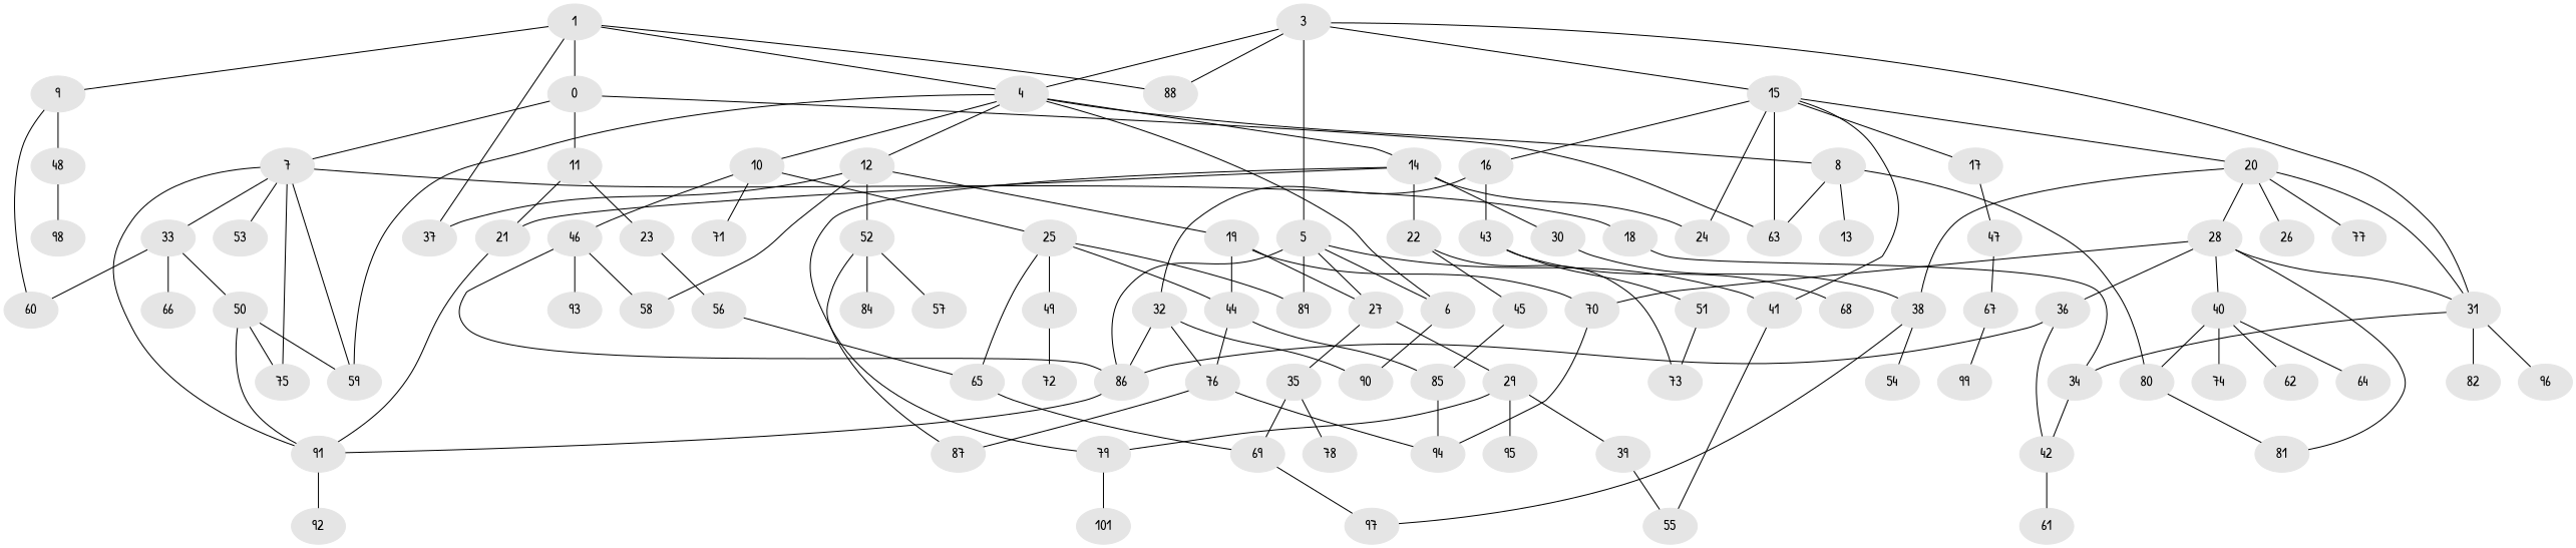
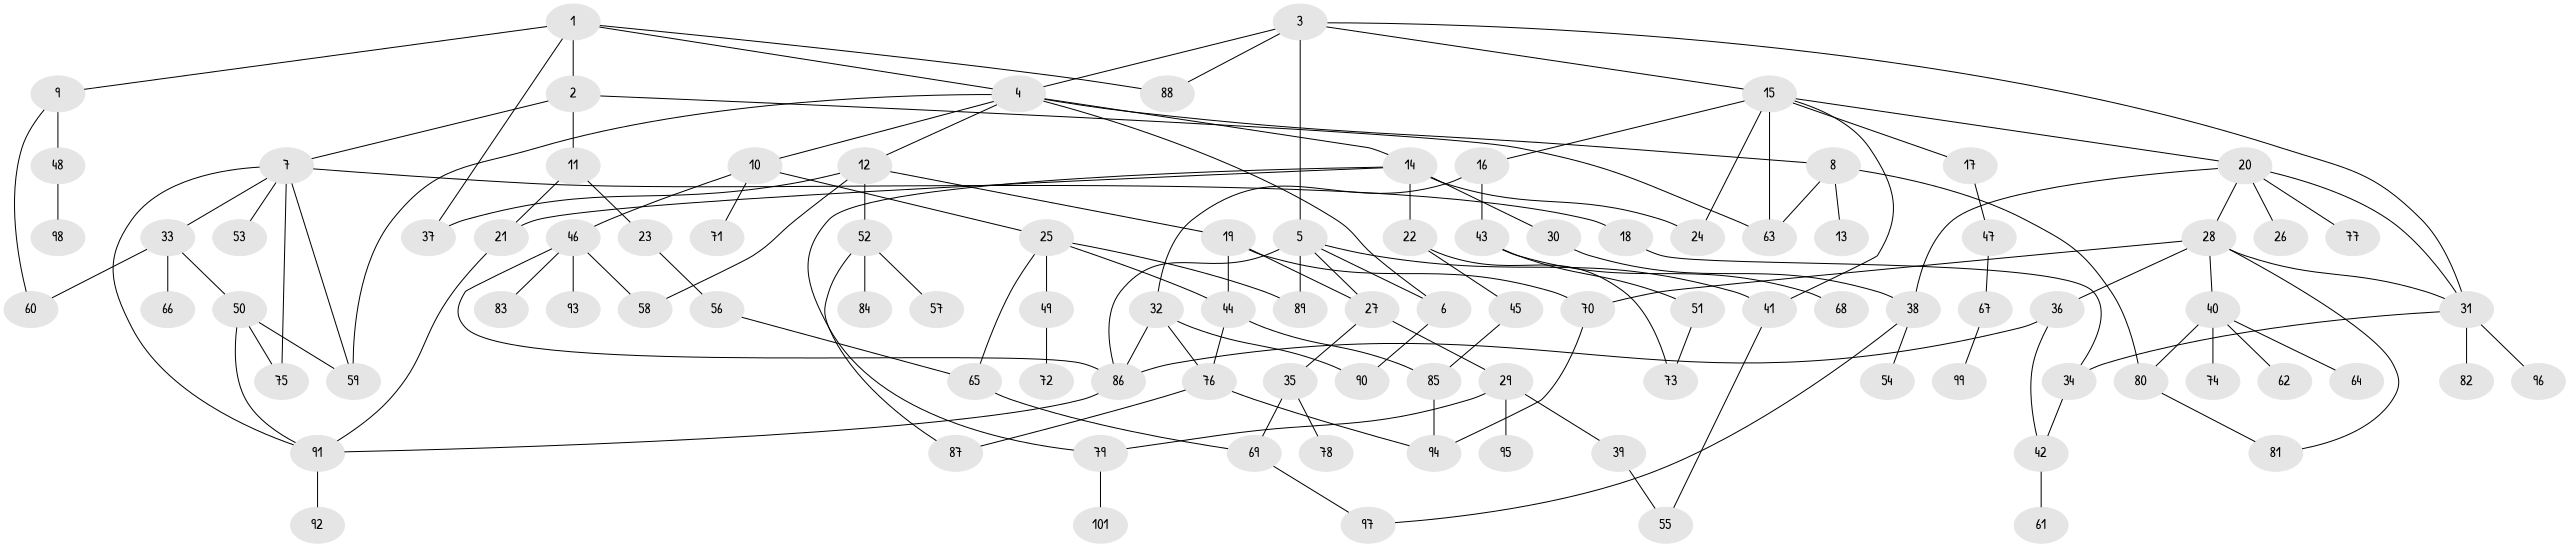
  graph {
    fontname="Patrick Hand"
    node [color=gray90 fontname="Patrick Hand" style=filled]
    edge [fontname="Patrick Hand"]
    1
-   2 [label=0]
+   2
    4
    9
    37
    88
    7
    11
    63
    3
    5
    15
    31
    6
    8
    10
    12
    14
    59
    48
    60
    18
    33
    53
    75
    91
    21
    23
    27
    41
    86
    89
    24
    16
    17
    20
    34
    82
    96
    90
    13
    80
    25
    46
    71
    19
    52
    58
    22
    30
    79
    29
    35
    55
    50
    66
    92
    81
    98
    44
    49
    65
+   83
    93
    56
    70
    57
    84
    87
    45
    73
    38
    n73 [label=101]
    32
    43
    47
    26
    28
    77
    76
    51
    68
    67
    42
    85
    94
    36
    40
    54
    97
    72
    69
    39
    95
    78
    62
    64
    74
    61
    99
    1 -- 2
    1 -- 4
    1 -- 9
    1 -- 37
    1 -- 88
    2 -- 7
    2 -- 11
    2 -- 63
    4 -- 6
    4 -- 8
    4 -- 10
    4 -- 12
    4 -- 14
    4 -- 59
    9 -- 48
    9 -- 60
    7 -- 59
    7 -- 18
    7 -- 33
    7 -- 53
    7 -- 75
    7 -- 91
    11 -- 21
    11 -- 23
    3 -- 4
    3 -- 88
    3 -- 5
    3 -- 15
    3 -- 31
    5 -- 6
    5 -- 27
    5 -- 41
    5 -- 86
    5 -- 89
    15 -- 63
    15 -- 41
    15 -- 24
    15 -- 16
    15 -- 17
    15 -- 20
    31 -- 34
    31 -- 82
    31 -- 96
    6 -- 90
    8 -- 63
    8 -- 13
    8 -- 80
    10 -- 25
    10 -- 46
    10 -- 71
    12 -- 37
    12 -- 19
    12 -- 52
    12 -- 58
    14 -- 21
    14 -- 24
    14 -- 22
    14 -- 30
    14 -- 79
    48 -- 98
    18 -- 34
    33 -- 60
    33 -- 50
    33 -- 66
    91 -- 92
    21 -- 91
    23 -- 56
    27 -- 29
    27 -- 35
    41 -- 55
    86 -- 91
    16 -- 32
    16 -- 43
    17 -- 47
    20 -- 31
    20 -- 38
    20 -- 26
    20 -- 28
    20 -- 77
    34 -- 42
    80 -- 81
    25 -- 89
    25 -- 44
    25 -- 49
    25 -- 65
    46 -- 86
    46 -- 58
+   46 -- 83
    46 -- 93
    19 -- 27
    19 -- 44
    19 -- 70
    52 -- 57
    52 -- 84
    52 -- 87
    22 -- 45
    22 -- 73
    30 -- 38
    79 -- n73
    29 -- 79
    29 -- 39
    29 -- 95
    35 -- 69
    35 -- 78
    50 -- 59
    50 -- 75
    50 -- 91
    44 -- 76
    44 -- 85
    49 -- 72
    65 -- 69
    56 -- 65
    70 -- 94
    45 -- 85
    38 -- 54
    38 -- 97
    32 -- 86
    32 -- 90
    32 -- 76
    43 -- 51
    43 -- 68
    47 -- 67
    28 -- 31
    28 -- 81
    28 -- 70
    28 -- 36
    28 -- 40
    76 -- 87
    76 -- 94
    51 -- 73
    67 -- 99
    42 -- 61
    85 -- 94
    36 -- 86
    36 -- 42
    40 -- 80
    40 -- 62
    40 -- 64
    40 -- 74
    69 -- 97
    39 -- 55
  }
